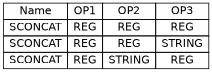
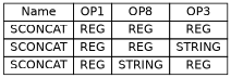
  digraph {
    nodesep=0.5
    ranksep=2
    rankdir=LR
    fontname="DejaVu Sans"
-   n1 [label=< <table border="0" cellborder="1" cellspacing="0"> <tr><td> Name </td> <td> OP1 </td><td> OP2 </td><td> OP3 </td> </tr> <tr><td> SCONCAT </td><td> REG </td><td> REG </td><td> REG </td> </tr> <tr><td> SCONCAT </td><td> REG </td><td> REG </td><td> STRING </td> </tr> <tr><td> SCONCAT </td><td> REG </td><td> STRING </td><td> REG </td> </tr> </table>> shape=plain fontname="DejaVu Sans"]
+   n1 [label=< <table border="0" cellborder="1" cellspacing="0"> <tr><td> Name </td> <td> OP1 </td><td> OP8 </td><td> OP3 </td> </tr> <tr><td> SCONCAT </td><td> REG </td><td> REG </td><td> REG </td> </tr> <tr><td> SCONCAT </td><td> REG </td><td> REG </td><td> STRING </td> </tr> <tr><td> SCONCAT </td><td> REG </td><td> STRING </td><td> REG </td> </tr> </table>> shape=plain fontname="DejaVu Sans"]
  }
